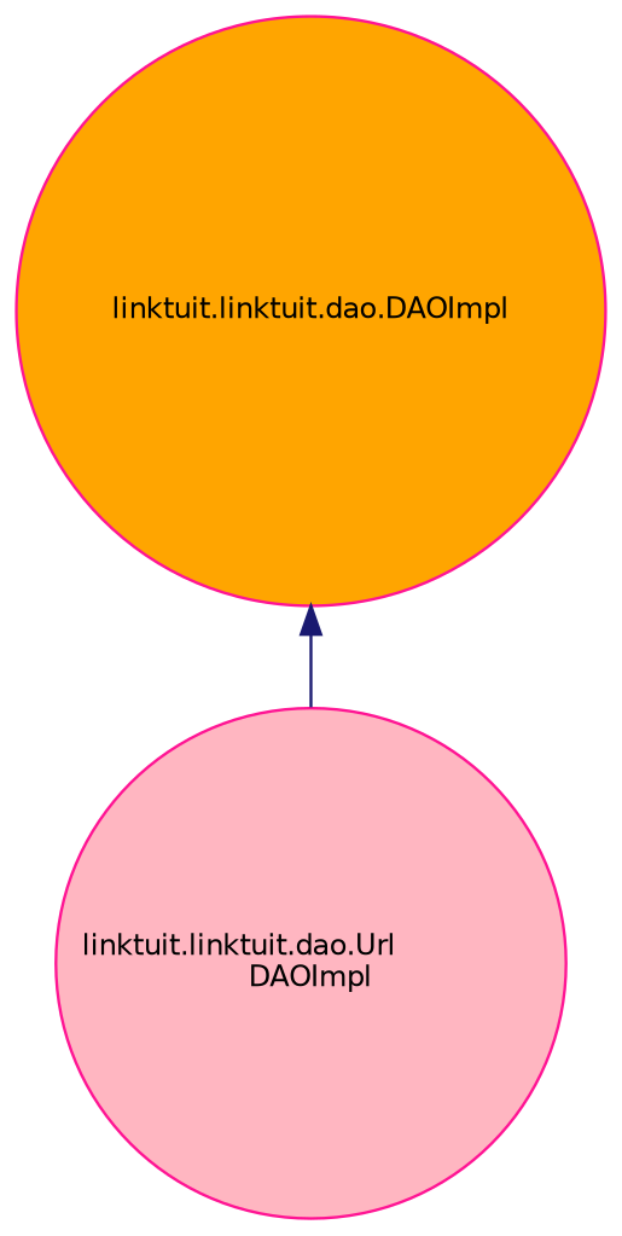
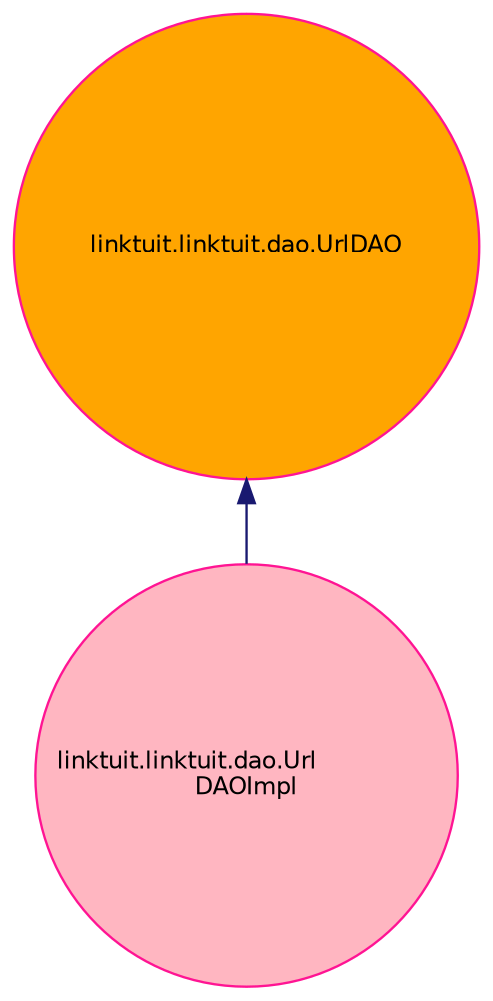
  digraph {
    node [color=deeppink fontname=Helvetica fontsize=10 shape=circle style=filled]
    n1 [fillcolor=lightpink fontcolor=black height=0.2 label="linktuit.linktuit.dao.Url\lDAOImpl" width=0.4]
-   n2 [fillcolor=orange height=0.2 label="linktuit.linktuit.dao.DAOImpl" width=0.4]
+   n2 [fillcolor=orange height=0.2 label="linktuit.linktuit.dao.UrlDAO" width=0.4]
    n2 -> n1 [color=midnightblue dir=back fontname=Helvetica fontsize=10 labelfontname=Helvetica labelfontsize=10 style=solid]
  }
